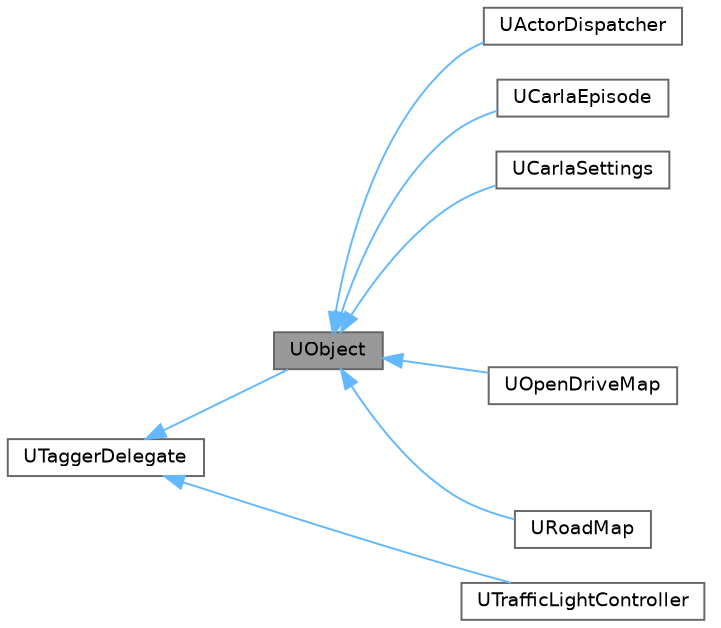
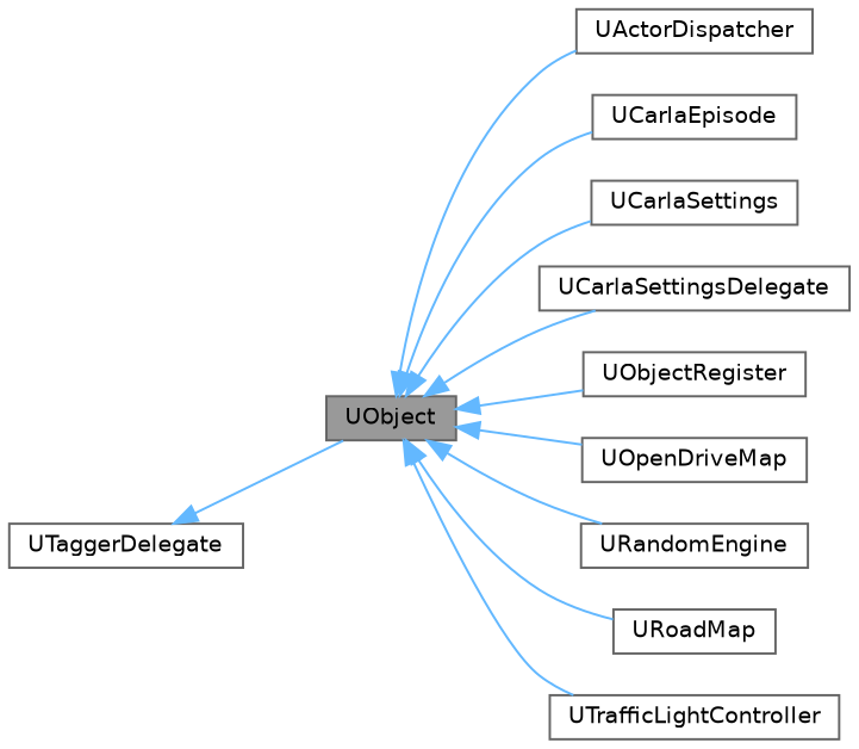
  digraph {
    rankdir=LR
    node [color=gray40 fillcolor=white fontname=Helvetica fontsize=10 shape=box style=filled]
    edge [color=steelblue1 dir=back fontname=Helvetica fontsize=10 labelfontname=Helvetica labelfontsize=10 style=solid]
    n1 [fillcolor=grey60 fontcolor=black height=0.2 label=UObject width=0.4]
    n2 [height=0.2 label=UActorDispatcher width=0.4]
    n3 [height=0.2 label=UCarlaEpisode width=0.4]
    n4 [height=0.2 label=UCarlaSettings width=0.4]
+   n5 [height=0.2 label=UCarlaSettingsDelegate width=0.4]
+   n6 [height=0.2 label=UObjectRegister width=0.4]
    n7 [height=0.2 label=UOpenDriveMap width=0.4]
+   n8 [height=0.2 label=URandomEngine width=0.4]
    n9 [height=0.2 label=URoadMap width=0.4]
    n10 [height=0.2 label=UTrafficLightController width=0.4]
    n11 [height=0.2 label=UTaggerDelegate width=0.4]
    n1 -> n2
    n1 -> n3
    n1 -> n4
+   n1 -> n5
+   n1 -> n6
    n1 -> n7
+   n1 -> n8
    n1 -> n9
-   n11 -> n10
+   n1 -> n10
    n11 -> n1
  }
